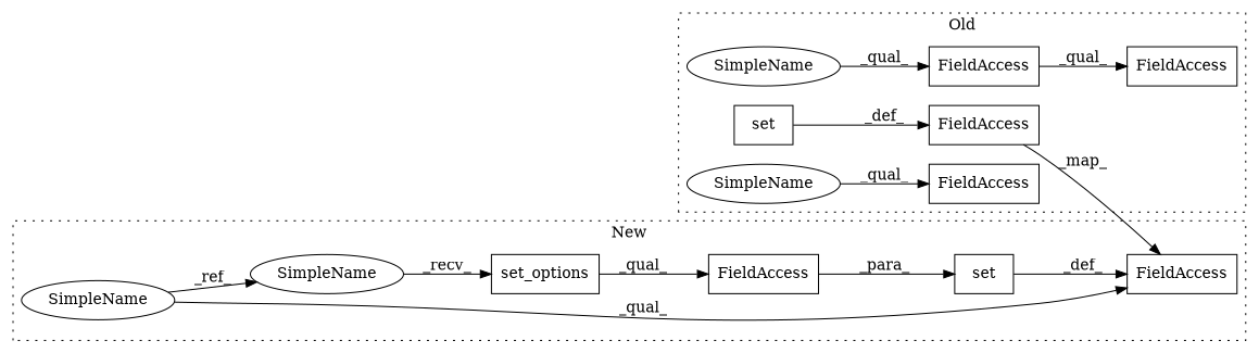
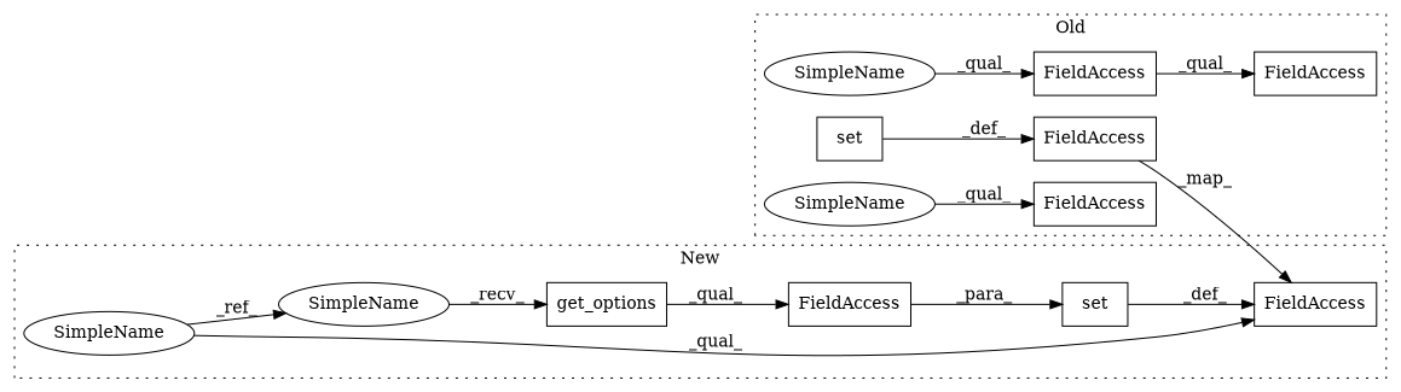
  digraph {
    rankdir=LR
    node [a=22 l=4 s=8805 shape=box]
    n1 [a=32 l="4,1" label=set s="8342,8490"]
    n2 [l=15 label=FieldAccess s=8326]
    n3 [l=12 label=FieldAccess]
    n4 [l=20 label=FieldAccess]
    n5 [l=12 label=FieldAccess s=8346]
    n6 [a=42 label=SimpleName shape=ellipse]
    n7 [a=42 label=SimpleName s=8346 shape=ellipse]
-   n8 [a=32 l=13 label=set_options s=8290]
+   n8 [a=32 l=13 label=get_options s=8290]
    n9 [l=28 label=FieldAccess s=8285]
    n10 [l=15 label=FieldAccess s=8265]
    n11 [a=32 l="4,1" label=set s="8281,8313"]
    n12 [a=42 label=SimpleName s=8106 shape=ellipse]
    n13 [a=42 label=SimpleName s=8285 shape=ellipse]
    subgraph cluster_1 {
      label=Old
      style=dotted
      n1
      n2
      n3
      n4
      n5
      n6
      n7
    }
    subgraph cluster_2 {
      label=New
      style=dotted
      n8
      n9
      n10
      n11
      n12
      n13
    }
    n1 -> n2 [label=_def_]
    n2 -> n10 [label=_map_]
    n3 -> n4 [label=_qual_]
    n6 -> n3 [label=_qual_]
    n7 -> n5 [label=_qual_]
    n8 -> n9 [label=_qual_]
    n9 -> n11 [label=_para_]
    n11 -> n10 [label=_def_]
    n12 -> n10 [label=_qual_]
    n12 -> n13 [label=_ref_]
    n13 -> n8 [label=_recv_]
  }
